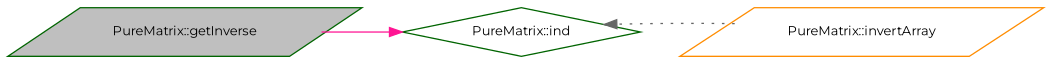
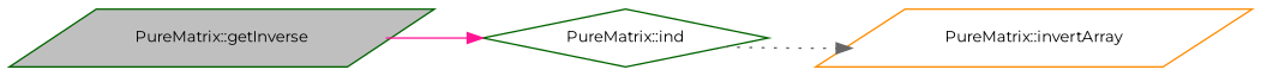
  digraph {
    fontname=Montserrat
    rankdir=LR
    node [color=darkgreen fillcolor=white fontname=Montserrat fontsize=10 shape=parallelogram style=filled]
    edge [fontname=Montserrat fontsize=10 labelfontname=Helvetica labelfontsize=10]
    n1 [fillcolor=grey75 fontcolor=black height=0.2 label="PureMatrix::getInverse" width=0.4]
    n2 [height=0.2 label="PureMatrix::ind" shape=diamond width=0.4]
    n3 [color=darkorange height=0.2 label="PureMatrix::invertArray" width=0.4]
    n1 -> n2 [color=deeppink style=solid]
-   n3 -> n2 [color=gray40 style=dotted]
+   n2 -> n3 [color=gray40 style=dotted]
  }
